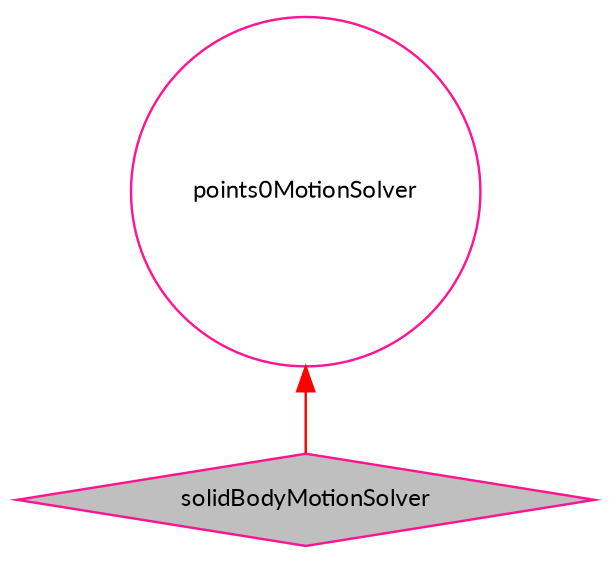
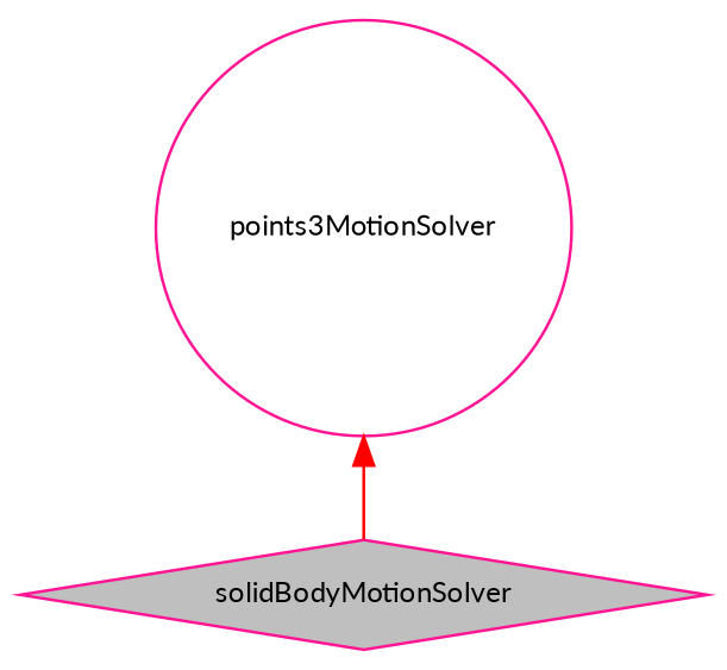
  digraph {
    fontname=Lato
    node [color=deeppink fontname=Lato fontsize=10]
    n1 [fillcolor=grey75 fontcolor=black height=0.2 label=solidBodyMotionSolver shape=diamond style=filled width=0.4]
-   n2 [height=0.2 label=points0MotionSolver shape=circle width=0.4]
+   n2 [height=0.2 label=points3MotionSolver shape=circle width=0.4]
    n2 -> n1 [color=red dir=back fontname=Lato fontsize=10 labelfontname=Helvetica labelfontsize=10 style=solid]
  }
